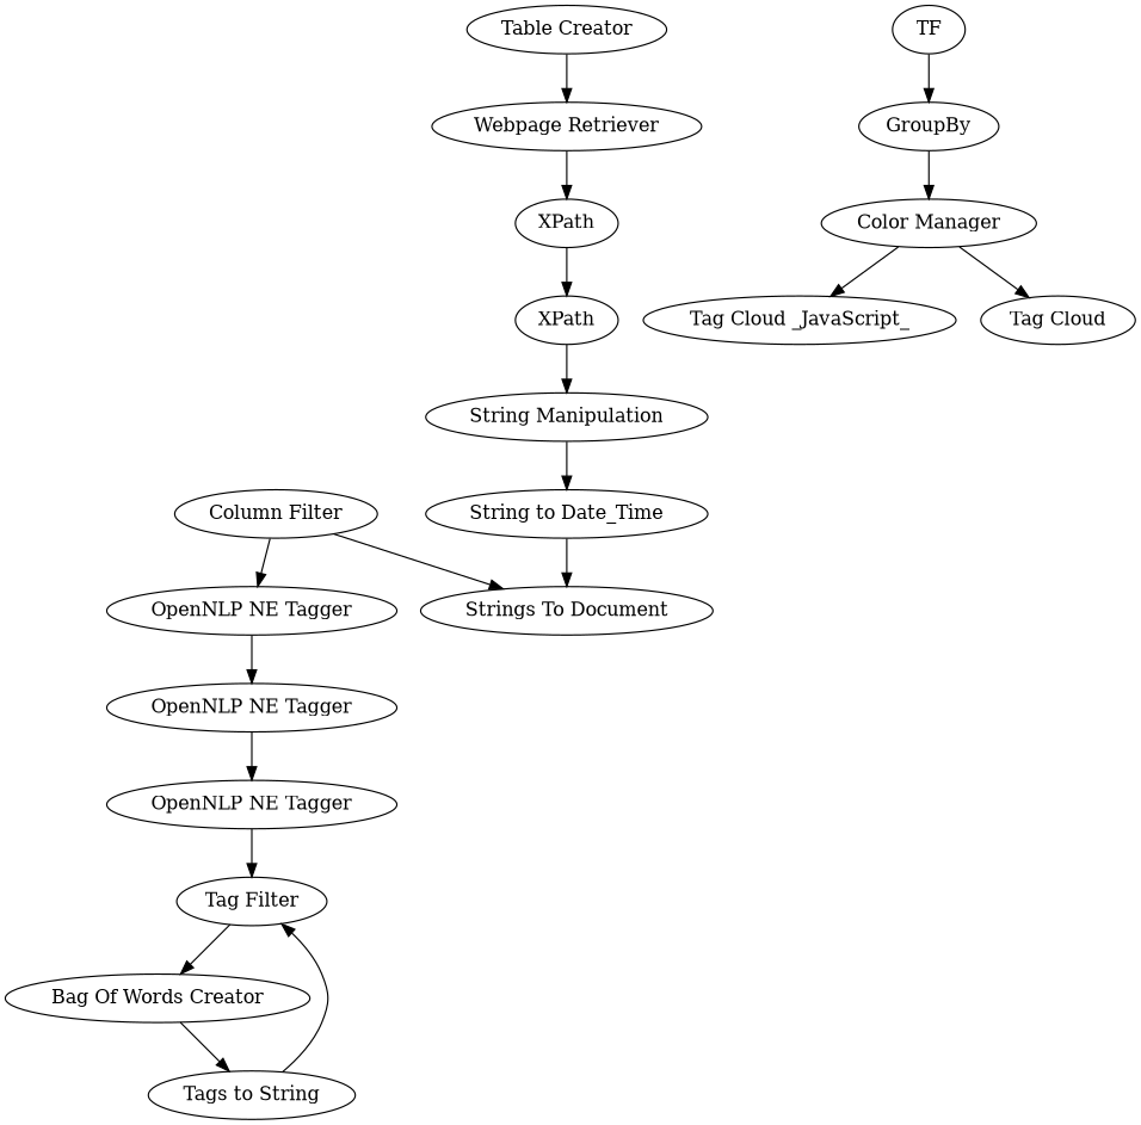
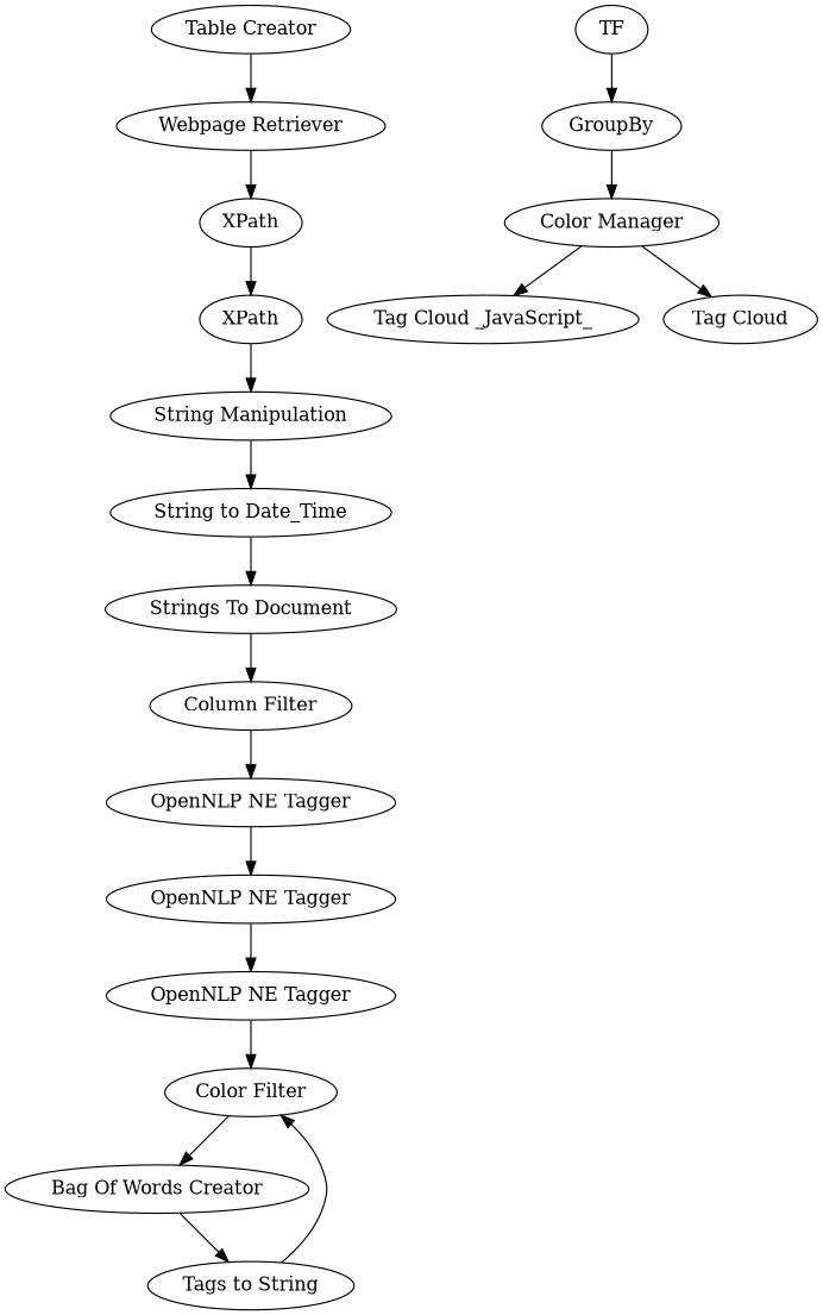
  digraph {
    rankdir=TB
    n1 [label="OpenNLP NE Tagger"]
    n2 [label="OpenNLP NE Tagger"]
    n3 [label="OpenNLP NE Tagger"]
-   n4 [label="Tag Filter"]
+   n4 [label="Color Filter"]
    n5 [label="Color Manager"]
    n6 [label="Tag Cloud _JavaScript_"]
    n7 [label="Tag Cloud"]
    n8 [label="Bag Of Words Creator"]
    n9 [label="Tags to String"]
    n10 [label="Column Filter"]
    n11 [label=TF]
    n12 [label=GroupBy]
    n13 [label="String Manipulation"]
    n14 [label="String to Date_Time"]
    n15 [label="Strings To Document"]
    n16 [label=XPath]
    n17 [label=XPath]
    n18 [label="Table Creator"]
    n19 [label="Webpage Retriever"]
    n1 -> n2
    n2 -> n3
    n3 -> n4
    n4 -> n8
    n5 -> n6
    n5 -> n7
    n8 -> n9
    n9 -> n4
    n10 -> n1
    n11 -> n12
    n12 -> n5
    n13 -> n14
    n14 -> n15
-   n10 -> n15
+   n15 -> n10
    n16 -> n13
    n17 -> n16
    n18 -> n19
    n19 -> n17
  }
